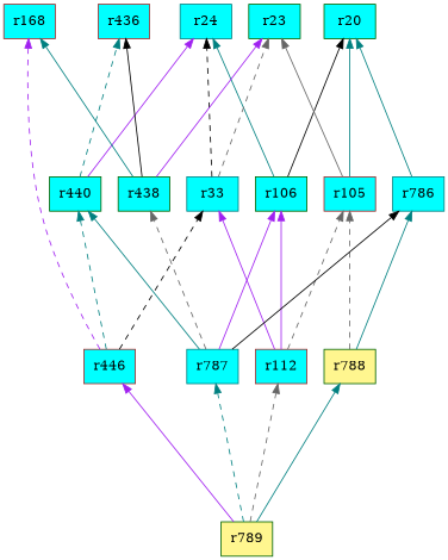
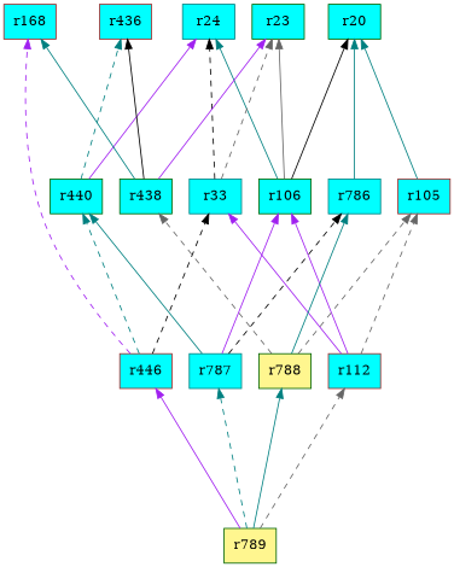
  digraph {
    rankdir=BT
    ranksep=2.0
    node [color=darkgreen fillcolor=cyan shape=record style=filled]
    edge [color=teal style=solid]
    n1 [label="{r106}"]
    n2 [color=teal label="{r24}"]
    n3 [label="{r20}"]
    n4 [fillcolor=khaki1 label="{r789}"]
    n5 [color=brown label="{r446}"]
    n6 [color=brown label="{r112}"]
    n7 [fillcolor=khaki1 label="{r788}"]
    n8 [color=teal label="{r787}"]
    n9 [label="{r440}"]
    n10 [color=brown label="{r168}"]
    n11 [color=teal label="{r33}"]
    n12 [color=brown label="{r105}"]
    n13 [color=teal label="{r786}"]
    n14 [label="{r438}"]
    n15 [label="{r23}"]
    n16 [color=brown label="{r436}"]
    n1 -> n2
    n1 -> n3 [color=black]
    n4 -> n5 [color=purple]
    n4 -> n6 [color=gray40 style=dashed]
    n4 -> n7
    n4 -> n8 [style=dashed]
    n5 -> n9 [style=dashed]
    n5 -> n10 [color=purple style=dashed]
    n5 -> n11 [color=black style=dashed]
    n6 -> n1 [color=purple]
    n6 -> n11 [color=purple]
    n6 -> n12 [color=gray40 style=dashed]
    n7 -> n12 [color=gray40 style=dashed]
    n7 -> n13
-   n8 -> n14 [color=gray40 style=dashed]
+   n7 -> n14 [color=gray40 style=dashed]
    n8 -> n1 [color=purple]
    n8 -> n9
-   n8 -> n13 [color=black]
+   n8 -> n13 [color=black style=dashed]
    n9 -> n2 [color=purple]
    n9 -> n16 [style=dashed]
    n11 -> n2 [color=black style=dashed]
    n11 -> n15 [color=gray40 style=dashed]
    n12 -> n3
-   n12 -> n15 [color=gray40]
+   n1 -> n15 [color=gray40]
    n13 -> n3
    n14 -> n10
    n14 -> n15 [color=purple]
    n14 -> n16 [color=black]
  }
